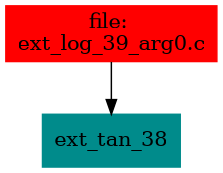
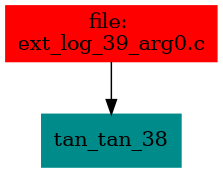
  digraph {
    node [shape=box style=filled]
    n1 [color=red label="file: \next_log_39_arg0.c"]
-   n2 [color=cyan4 label=ext_tan_38]
+   n2 [color=cyan4 label=tan_tan_38]
    n1 -> n2
  }
